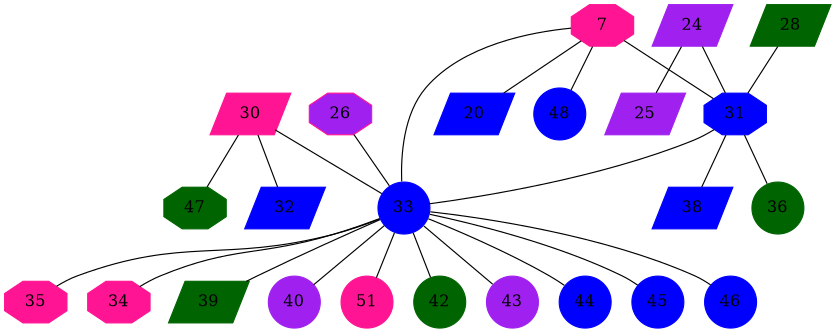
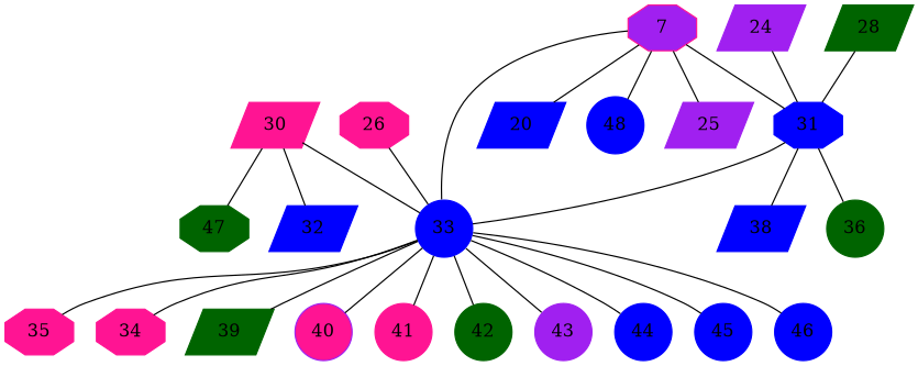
  graph {
    node [color=blue shape=circle style=filled]
-   7 [color=deeppink shape=octagon super="+3+4"]
+   7 [color=deeppink shape=octagon super="+3+4" fillcolor=purple]
    20 [shape=parallelogram]
    25 [color=purple shape=parallelogram]
    31 [shape=octagon super="+17+5"]
    33 [super="+14+11+16+1+12+18+21+22+23"]
    48
    30 [color=deeppink shape=parallelogram super="+15+9"]
    32 [shape=parallelogram super="+19"]
    47 [color=darkgreen shape=octagon super="+27"]
    36 [color=darkgreen]
    38 [shape=parallelogram]
    35 [color=deeppink shape=octagon]
    n13 [color=deeppink label=34 shape=octagon]
    39 [color=darkgreen shape=parallelogram]
-   40 [color=purple super="+34"]
-   41 [color=deeppink label=51]
+   40 [color=purple super="+34" fillcolor=deeppink]
+   41 [color=deeppink]
    42 [color=darkgreen]
    43 [color=purple]
    44 [super="+29"]
    45
    46
    24 [color=purple shape=parallelogram]
-   26 [color=deeppink shape=octagon fillcolor=purple]
+   26 [color=deeppink shape=octagon]
    28 [color=darkgreen shape=parallelogram]
    7 -- 20
-   24 -- 25
+   7 -- 25
    7 -- 31 [weight=4]
    7 -- 33 [weight=2]
    7 -- 48
    31 -- 33 [weight=2]
    31 -- 36
    31 -- 38
    33 -- 35
    33 -- n13
    33 -- 39
    33 -- 40
    33 -- 41
    33 -- 42
    33 -- 43
    33 -- 44
    33 -- 45
    33 -- 46
    30 -- 33 [weight=2]
    30 -- 32
    30 -- 47
    24 -- 31
    26 -- 33
    28 -- 31
  }
